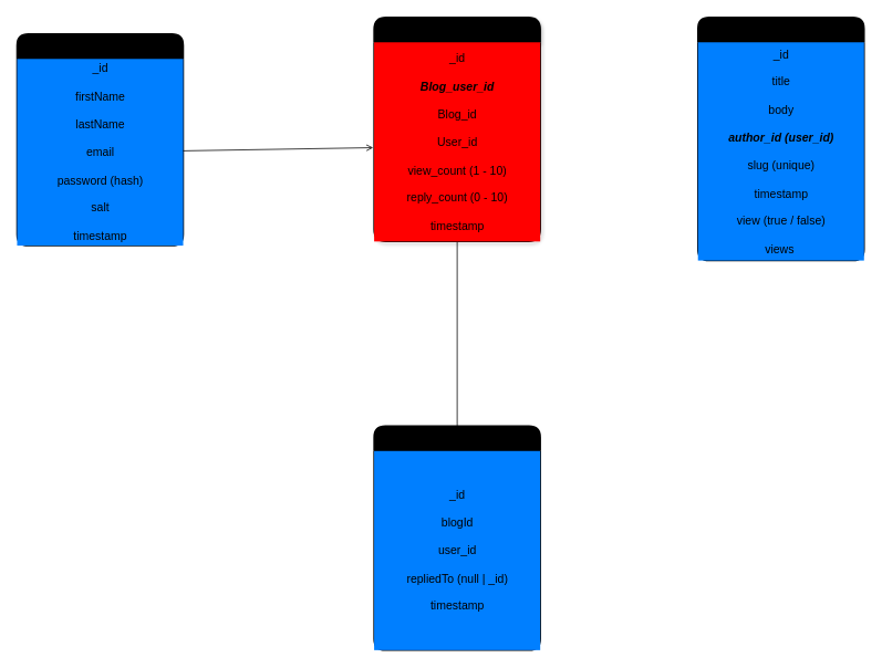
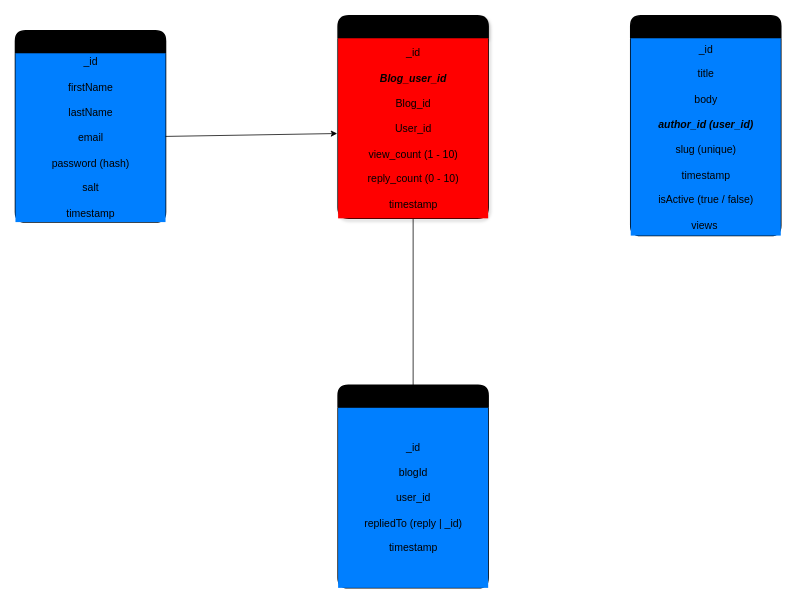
  <mxCell id="0" />
  <mxCell id="1" parent="0" />
  <mxCell id="2" value="Users" style="swimlane;childLayout=stackLayout;horizontal=1;startSize=30;horizontalStack=0;rounded=1;fontSize=14;fontStyle=0;strokeWidth=2;resizeParent=0;resizeLast=1;shadow=0;dashed=0;align=center;fillColor=#000000;" parent="1" vertex="1"><mxGeometry x="20" y="40.5" width="200" height="255" as="geometry" /></mxCell>
  <mxCell id="3" value="&lt;font style=&quot;font-size: 14px;&quot;&gt;_id&lt;br&gt;&lt;br&gt;firstName&lt;br&gt;&lt;br&gt;lastName&lt;br&gt;&lt;br&gt;email&lt;br&gt;&lt;br&gt;password (hash)&lt;br&gt;&lt;br&gt;salt&lt;br&gt;&lt;br&gt;timestamp&lt;/font&gt;" style="text;html=1;align=center;verticalAlign=middle;resizable=0;points=[];autosize=1;strokeColor=none;fillColor=#007FFF;" parent="2" vertex="1"><mxGeometry y="30" width="200" height="225" as="geometry" /></mxCell>
  <mxCell id="4" style="edgeStyle=none;html=1;endArrow=none;" edge="1" parent="1" source="5" target="9"><mxGeometry relative="1" as="geometry" /></mxCell>
  <mxCell id="5" value="Replies" style="swimlane;childLayout=stackLayout;horizontal=1;startSize=30;horizontalStack=0;rounded=1;fontSize=14;fontStyle=0;strokeWidth=2;resizeParent=0;resizeLast=1;shadow=0;dashed=0;align=center;fillColor=#000000;" parent="1" vertex="1"><mxGeometry x="450" y="513" width="200" height="270" as="geometry" /></mxCell>
- <mxCell id="6" value="&lt;font style=&quot;font-size: 14px;&quot;&gt;_id&lt;br&gt;&lt;br&gt;blogId&lt;br&gt;&lt;br&gt;user_id&lt;br&gt;&lt;br&gt;repliedTo (null | _id)&lt;br&gt;&lt;br&gt;timestamp&lt;/font&gt;" style="text;html=1;align=center;verticalAlign=middle;resizable=0;points=[];autosize=1;strokeColor=none;fillColor=#007FFF;" parent="5" vertex="1"><mxGeometry y="30" width="200" height="240" as="geometry" /></mxCell>
- <mxCell id="7" style="edgeStyle=none;html=1;entryX=-0.006;entryY=0.529;entryDx=0;entryDy=0;entryPerimeter=0;endArrow=open;" parent="1" source="3" target="9" edge="1"><mxGeometry relative="1" as="geometry" /></mxCell>
- <mxCell id="8" value="Views Replies Users" style="swimlane;childLayout=stackLayout;horizontal=1;startSize=30;horizontalStack=0;rounded=1;fontSize=14;fontStyle=0;strokeWidth=2;resizeParent=0;resizeLast=1;shadow=1;dashed=0;align=center;fillColor=#000000;arcSize=16;strokeColor=#000000;" parent="1" vertex="1"><mxGeometry x="450" y="20.5" width="200" height="270" as="geometry" /></mxCell>
+ <mxCell id="6" value="&lt;font style=&quot;font-size: 14px;&quot;&gt;_id&lt;br&gt;&lt;br&gt;blogId&lt;br&gt;&lt;br&gt;user_id&lt;br&gt;&lt;br&gt;repliedTo (reply | _id)&lt;br&gt;&lt;br&gt;timestamp&lt;/font&gt;" style="text;html=1;align=center;verticalAlign=middle;resizable=0;points=[];autosize=1;strokeColor=none;fillColor=#007FFF;" parent="5" vertex="1"><mxGeometry y="30" width="200" height="240" as="geometry" /></mxCell>
+ <mxCell id="7" style="edgeStyle=none;html=1;entryX=-0.006;entryY=0.529;entryDx=0;entryDy=0;entryPerimeter=0;" parent="1" source="3" target="9" edge="1"><mxGeometry relative="1" as="geometry" /></mxCell>
+ <mxCell id="8" value="Views Replies Count" style="swimlane;childLayout=stackLayout;horizontal=1;startSize=30;horizontalStack=0;rounded=1;fontSize=14;fontStyle=0;strokeWidth=2;resizeParent=0;resizeLast=1;shadow=1;dashed=0;align=center;fillColor=#000000;arcSize=16;strokeColor=#000000;" parent="1" vertex="1"><mxGeometry x="450" y="20.5" width="200" height="270" as="geometry" /></mxCell>
  <mxCell id="9" value="&lt;font style=&quot;font-size: 14px;&quot;&gt;_id&lt;br&gt;&lt;br&gt;&lt;i style=&quot;&quot;&gt;&lt;b&gt;Blog_user_id&lt;br&gt;&lt;/b&gt;&lt;/i&gt;&lt;br&gt;Blog_id&lt;br&gt;&lt;br&gt;User_id&lt;br&gt;&lt;br&gt;view_count (1 - 10)&lt;br&gt;&lt;br&gt;reply_count (0 - 10)&lt;br&gt;&lt;br&gt;timestamp&lt;/font&gt;" style="text;html=1;align=center;verticalAlign=middle;resizable=0;points=[];autosize=1;strokeColor=none;fillColor=#FF0000;" parent="8" vertex="1"><mxGeometry y="30" width="200" height="240" as="geometry" /></mxCell>
- <mxCell id="10" value="Blog" style="swimlane;childLayout=stackLayout;horizontal=1;startSize=30;horizontalStack=0;rounded=1;fontSize=14;fontStyle=0;strokeWidth=2;resizeParent=0;resizeLast=1;shadow=0;dashed=0;align=center;fillColor=#000000;" parent="1" vertex="1"><mxGeometry x="840" y="20.5" width="200" height="293" as="geometry" /></mxCell>
- <mxCell id="11" value="&lt;font style=&quot;font-size: 14px;&quot;&gt;_id&lt;br&gt;&lt;br&gt;title&lt;br&gt;&lt;br&gt;body&lt;br&gt;&lt;br&gt;&lt;b&gt;&lt;i&gt;author_id (user_id)&lt;/i&gt;&lt;/b&gt;&lt;br&gt;&lt;br&gt;slug (unique)&lt;br&gt;&lt;br&gt;timestamp&lt;br&gt;&lt;br&gt;view (true / false)&lt;br&gt;&lt;br&gt;views&amp;nbsp;&lt;/font&gt;" style="text;html=1;align=center;verticalAlign=middle;resizable=0;points=[];autosize=1;strokeColor=none;fillColor=#007FFF;" parent="10" vertex="1"><mxGeometry y="30" width="200" height="263" as="geometry" /></mxCell>
+ <mxCell id="10" value="Blogs" style="swimlane;childLayout=stackLayout;horizontal=1;startSize=30;horizontalStack=0;rounded=1;fontSize=14;fontStyle=0;strokeWidth=2;resizeParent=0;resizeLast=1;shadow=0;dashed=0;align=center;fillColor=#000000;" parent="1" vertex="1"><mxGeometry x="840" y="20.5" width="200" height="293" as="geometry" /></mxCell>
+ <mxCell id="11" value="&lt;font style=&quot;font-size: 14px;&quot;&gt;_id&lt;br&gt;&lt;br&gt;title&lt;br&gt;&lt;br&gt;body&lt;br&gt;&lt;br&gt;&lt;b&gt;&lt;i&gt;author_id (user_id)&lt;/i&gt;&lt;/b&gt;&lt;br&gt;&lt;br&gt;slug (unique)&lt;br&gt;&lt;br&gt;timestamp&lt;br&gt;&lt;br&gt;isActive (true / false)&lt;br&gt;&lt;br&gt;views&amp;nbsp;&lt;/font&gt;" style="text;html=1;align=center;verticalAlign=middle;resizable=0;points=[];autosize=1;strokeColor=none;fillColor=#007FFF;" parent="10" vertex="1"><mxGeometry y="30" width="200" height="263" as="geometry" /></mxCell>
